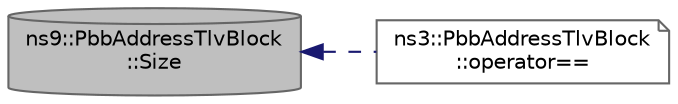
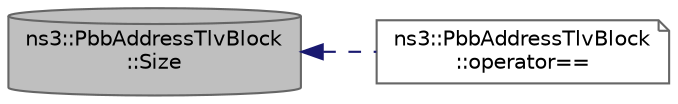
  digraph {
    rankdir=LR
    node [color=gray40 fontname=Helvetica fontsize=10 style=filled]
-   n1 [fillcolor=grey75 fontcolor=black height=0.2 label="ns9::PbbAddressTlvBlock\l::Size" shape=cylinder width=0.4]
+   n1 [fillcolor=grey75 fontcolor=black height=0.2 label="ns3::PbbAddressTlvBlock\l::Size" shape=cylinder width=0.4]
    n2 [fillcolor=white height=0.2 label="ns3::PbbAddressTlvBlock\l::operator==" shape=note width=0.4]
    n1 -> n2 [color=midnightblue dir=back fontname=Helvetica fontsize=10 labelfontname=Helvetica labelfontsize=10 style=dashed]
  }
